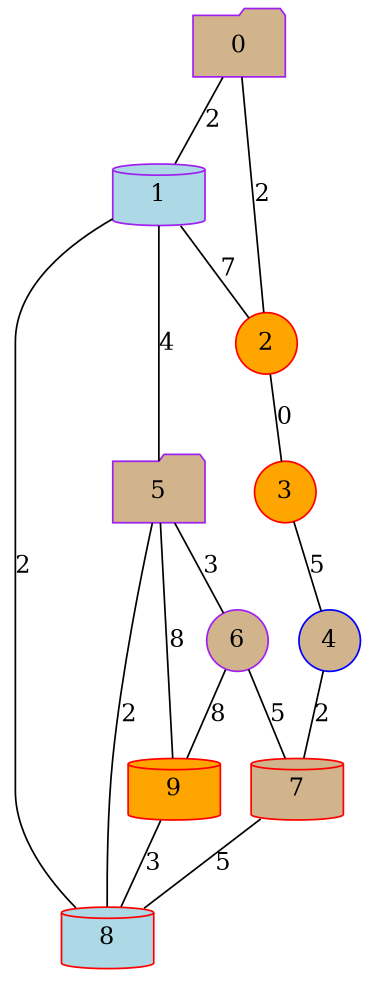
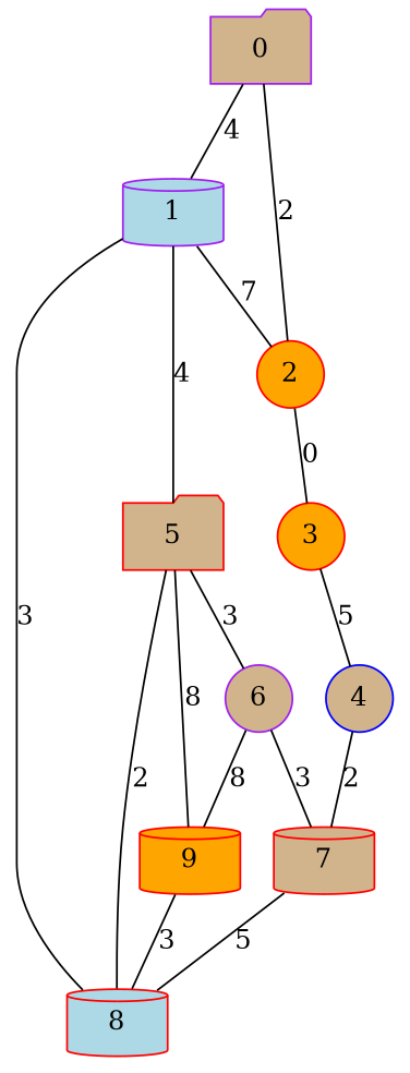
  graph {
    node [color=red fillcolor=tan shape=cylinder style=filled weight=1]
    0 [color=purple shape=folder]
    1 [color=purple fillcolor=lightblue]
    2 [fillcolor=orange shape=circle]
-   5 [color=purple shape=folder]
+   5 [shape=folder]
    8 [fillcolor=lightblue]
    3 [fillcolor=orange shape=circle]
    6 [color=purple shape=circle]
    9 [fillcolor=orange weight=4]
    4 [color=blue shape=circle]
    7
-   0 -- 1 [label=2]
+   0 -- 1 [label=4]
    0 -- 2 [label=2]
    1 -- 2 [label=7]
    1 -- 5 [label=4]
-   1 -- 8 [label=2]
+   1 -- 8 [label=3]
    2 -- 3 [label=0]
    5 -- 8 [label=2]
    5 -- 6 [label=3]
    5 -- 9 [label=8]
    3 -- 4 [label=5]
    6 -- 9 [label=8]
-   6 -- 7 [label=5]
+   6 -- 7 [label=3]
    9 -- 8 [label=3]
    4 -- 7 [label=2]
    7 -- 8 [label=5]
  }
